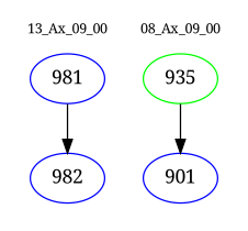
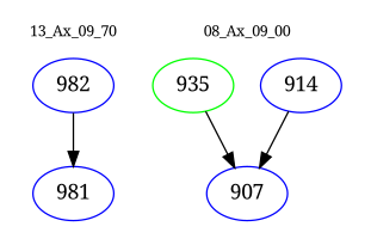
  digraph {
    fontname="Noto Serif"
    node [color=blue fontname="Noto Serif"]
    edge [color=black fontname="Noto Serif"]
    n1 [label=982]
    n2 [label=981]
-   n4 [label=901]
+   n3 [label=914]
+   n4 [label=907]
    n5 [color=green label=935]
    subgraph cluster_1 {
      color=white
      fontsize=10
-     label="13_Ax_09_00"
+     label="13_Ax_09_70"
      n1
      n2
    }
    subgraph cluster_2 {
      color=white
      fontsize=10
      label="08_Ax_09_00"
+     n3
      n4
      n5
    }
-   n2 -> n1
+   n1 -> n2
+   n3 -> n4
    n5 -> n4
  }
